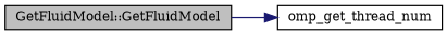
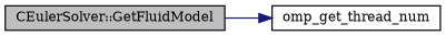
  digraph {
    rankdir=LR
    fontname="DejaVu Serif"
    node [color=black fontname="DejaVu Serif" fontsize=10 shape=record style=filled]
-   n1 [fillcolor=grey75 fontcolor=black height=0.2 label="GetFluidModel::GetFluidModel" width=0.4]
+   n1 [fillcolor=grey75 fontcolor=black height=0.2 label="CEulerSolver::GetFluidModel" width=0.4]
    n2 [fillcolor=white height=0.2 label=omp_get_thread_num width=0.4]
    n1 -> n2 [color=midnightblue fontname="DejaVu Serif" fontsize=10 labelfontname=Helvetica labelfontsize=10 style=solid]
  }
